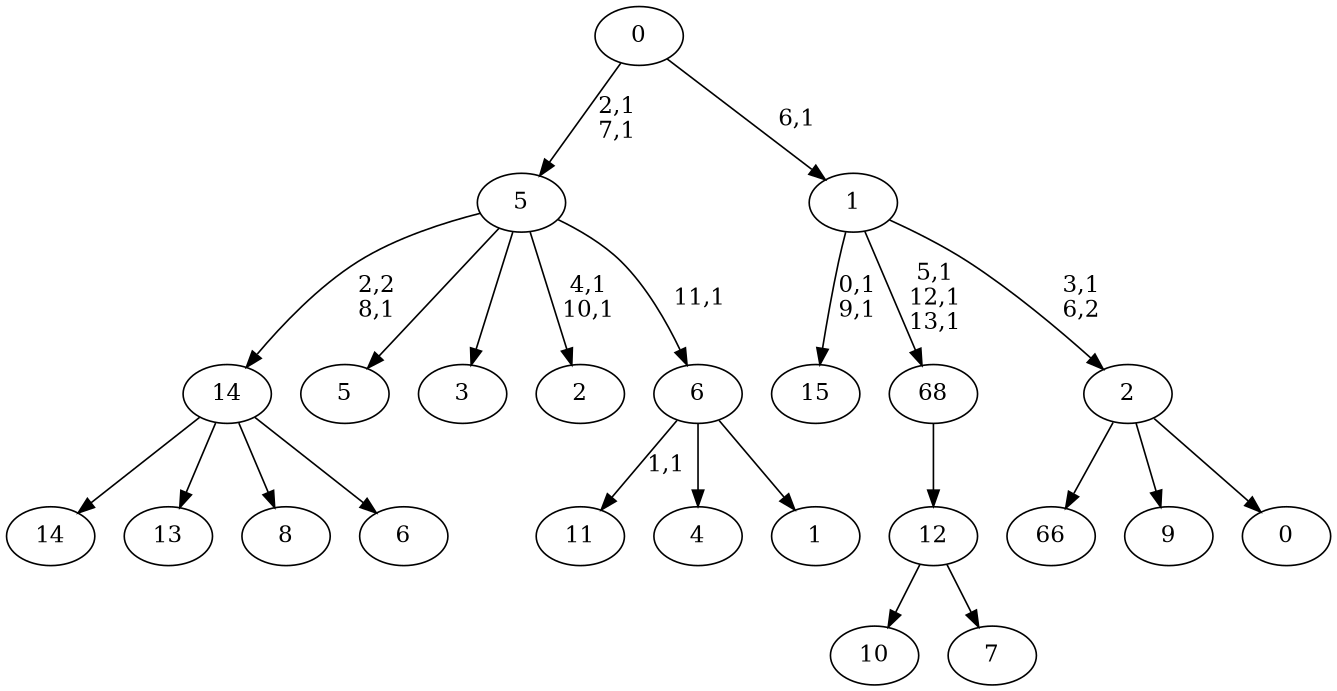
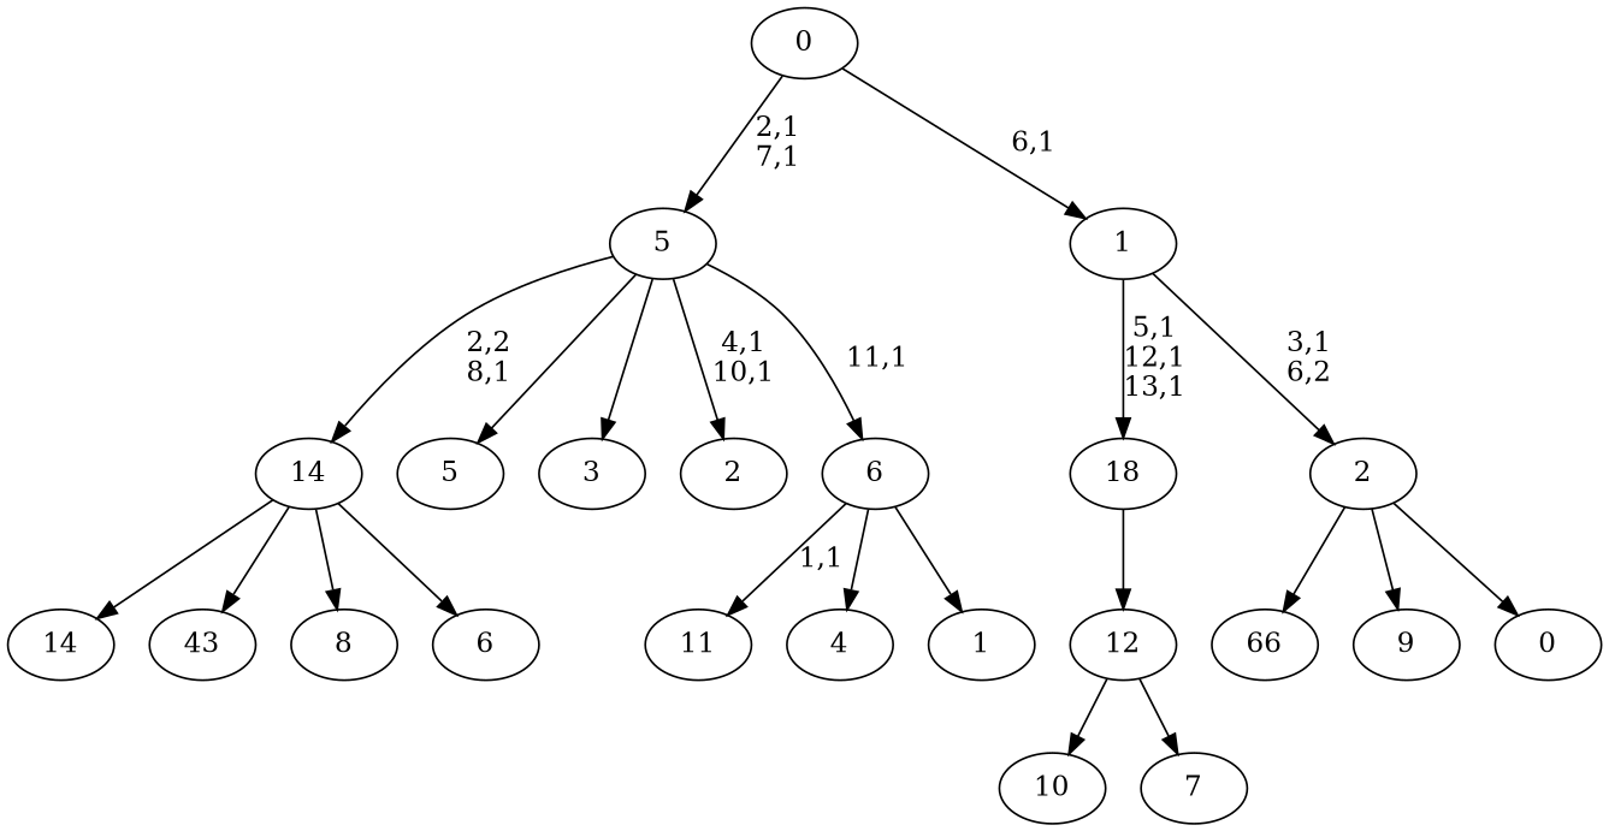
  digraph {
    n1 [label=66]
-   n2 [label=15]
    n3 [label=14]
-   n4 [label=13]
+   n4 [label=43]
    n5 [label=12]
    n6 [label=10]
    n7 [label=7]
    n8 [label=11]
    n9 [label=9]
    n10 [label=8]
-   18 [label=68]
+   18
    n12 [label=6]
    14
    n14 [label=5]
    n15 [label=4]
    n16 [label=3]
    n17 [label=2]
    n18 [label=1]
    6
    5
    n21 [label=0]
    2
    1
    0
    n5 -> n6
    n5 -> n7
    18 -> n5
    14 -> n3
    14 -> n4
    14 -> n10
    14 -> n12
    6 -> n8 [label="1,1"]
    6 -> n15
    6 -> n18
    5 -> 14 [label="2,2\n8,1"]
    5 -> n14
    5 -> n16
    5 -> n17 [label="4,1\n10,1"]
    5 -> 6 [label="11,1"]
    2 -> n1
    2 -> n9
    2 -> n21
-   1 -> n2 [label="0,1\n9,1"]
    1 -> 18 [label="5,1\n12,1\n13,1"]
    1 -> 2 [label="3,1\n6,2"]
    0 -> 5 [label="2,1\n7,1"]
    0 -> 1 [label="6,1"]
  }
